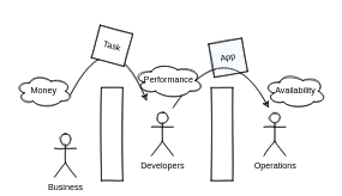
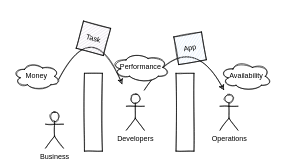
  <mxCell id="0" />
  <mxCell id="1" parent="0" />
  <mxCell id="2" value="Business" style="shape=umlActor;verticalLabelPosition=bottom;verticalAlign=top;html=1;outlineConnect=0;sketch=1;labelBackgroundColor=none;" vertex="1" parent="1"><mxGeometry x="75" y="187" width="30" height="60" as="geometry" /></mxCell>
  <mxCell id="3" value="Developers" style="shape=umlActor;verticalLabelPosition=bottom;verticalAlign=top;html=1;outlineConnect=0;sketch=1;" vertex="1" parent="1"><mxGeometry x="210" y="157" width="30" height="60" as="geometry" /></mxCell>
  <mxCell id="4" value="Operations" style="shape=umlActor;verticalLabelPosition=bottom;verticalAlign=top;html=1;outlineConnect=0;sketch=1;" vertex="1" parent="1"><mxGeometry x="366.5" y="157" width="30" height="60" as="geometry" /></mxCell>
  <mxCell id="5" value="" style="whiteSpace=wrap;html=1;sketch=1;" vertex="1" parent="1"><mxGeometry x="140" y="122" width="30" height="130" as="geometry" /></mxCell>
  <mxCell id="6" value="" style="whiteSpace=wrap;html=1;sketch=1;" vertex="1" parent="1"><mxGeometry x="293" y="122" width="30" height="130" as="geometry" /></mxCell>
  <mxCell id="7" value="" style="endArrow=classic;html=1;sketch=1;curved=1;" edge="1" parent="1"><mxGeometry width="50" height="50" relative="1" as="geometry"><mxPoint x="93" y="140" as="sourcePoint" /><mxPoint x="203" y="140" as="targetPoint" /><Array as="points"><mxPoint x="153" y="20" /></Array></mxGeometry></mxCell>
- <mxCell id="8" value="Task" style="whiteSpace=wrap;html=1;aspect=fixed;rotation=15;sketch=1;" vertex="1" parent="1"><mxGeometry x="131.5" y="40" width="47" height="47" as="geometry" /></mxCell>
+ <mxCell id="8" value="Task" style="whiteSpace=wrap;html=1;aspect=fixed;rotation=15;sketch=1;fillColor=#e1d5e7;" vertex="1" parent="1"><mxGeometry x="131.5" y="40" width="47" height="47" as="geometry" /></mxCell>
  <mxCell id="9" value="" style="endArrow=classic;html=1;sketch=1;curved=1;" edge="1" parent="1"><mxGeometry width="50" height="50" relative="1" as="geometry"><mxPoint x="240" y="150" as="sourcePoint" /><mxPoint x="373" y="150" as="targetPoint" /><Array as="points"><mxPoint x="313" y="40" /></Array></mxGeometry></mxCell>
  <mxCell id="10" value="App" style="whiteSpace=wrap;html=1;aspect=fixed;rotation=-10;sketch=1;fillColor=#dae8fc;" vertex="1" parent="1"><mxGeometry x="293" y="56.71" width="47" height="47" as="geometry" /></mxCell>
  <mxCell id="11" value="Money" style="ellipse;shape=cloud;whiteSpace=wrap;html=1;labelBackgroundColor=none;sketch=1;" vertex="1" parent="1"><mxGeometry x="20" y="103.71" width="80" height="46.71" as="geometry" /></mxCell>
  <mxCell id="12" value="Performance" style="ellipse;shape=cloud;whiteSpace=wrap;html=1;labelBackgroundColor=none;sketch=1;" vertex="1" parent="1"><mxGeometry x="185" y="87" width="98" height="50" as="geometry" /></mxCell>
  <mxCell id="13" value="Availability" style="ellipse;shape=cloud;whiteSpace=wrap;html=1;labelBackgroundColor=none;sketch=1;" vertex="1" parent="1"><mxGeometry x="366.5" y="102.07" width="86.5" height="50" as="geometry" /></mxCell>
